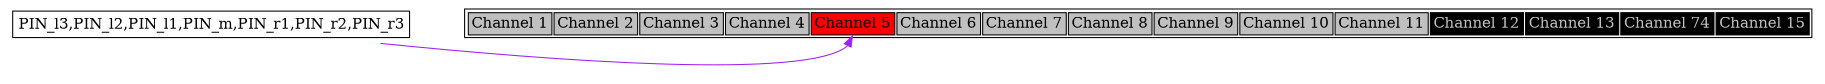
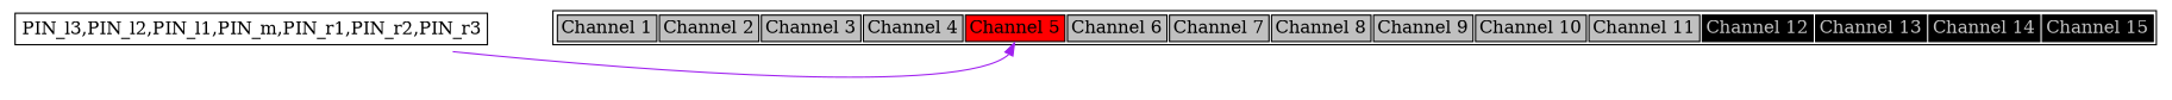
  digraph {
    rankdir=LR
    node [shape=plaintext]
-   n1 [label=<      <table border='1' cellborder='1'>        <tr>             <td bgcolor="grey" port='chan_1'>Channel 1</td>             <td bgcolor="grey" port='chan_2'>Channel 2</td>             <td bgcolor="grey" port='chan_3'>Channel 3</td>             <td bgcolor="grey" port='chan_4'>Channel 4</td>             <td bgcolor="red" port='chan_5'>Channel 5</td>             <td bgcolor="grey" port='chan_6'>Channel 6</td>             <td bgcolor="grey" port='chan_7'>Channel 7</td>             <td bgcolor="grey" port='chan_8'>Channel 8</td>             <td bgcolor="grey" port='chan_9'>Channel 9</td>             <td bgcolor="grey" port='chan_10'>Channel 10</td>             <td bgcolor="grey" port='chan_11'>Channel 11</td>             <td bgcolor="black" port='chan_12'><font color="grey">Channel 12</font></td>             <td bgcolor="black" port='chan_13'><font color="grey">Channel 13</font></td>             <td bgcolor="black" port='chan_14'><font color="grey">Channel 74</font></td>             <td bgcolor="black" port='chan_15'><font color="grey">Channel 15</font></td>          </tr>      </table>   >]
+   n1 [label=<      <table border='1' cellborder='1'>        <tr>             <td bgcolor="grey" port='chan_1'>Channel 1</td>             <td bgcolor="grey" port='chan_2'>Channel 2</td>             <td bgcolor="grey" port='chan_3'>Channel 3</td>             <td bgcolor="grey" port='chan_4'>Channel 4</td>             <td bgcolor="red" port='chan_5'>Channel 5</td>             <td bgcolor="grey" port='chan_6'>Channel 6</td>             <td bgcolor="grey" port='chan_7'>Channel 7</td>             <td bgcolor="grey" port='chan_8'>Channel 8</td>             <td bgcolor="grey" port='chan_9'>Channel 9</td>             <td bgcolor="grey" port='chan_10'>Channel 10</td>             <td bgcolor="grey" port='chan_11'>Channel 11</td>             <td bgcolor="black" port='chan_12'><font color="grey">Channel 12</font></td>             <td bgcolor="black" port='chan_13'><font color="grey">Channel 13</font></td>             <td bgcolor="black" port='chan_14'><font color="grey">Channel 14</font></td>             <td bgcolor="black" port='chan_15'><font color="grey">Channel 15</font></td>          </tr>      </table>   >]
    n2 [label=<     <table border='1'  cellborder='0'>       <tr><td>PIN_l3,PIN_l2,PIN_l1,PIN_m,PIN_r1,PIN_r2,PIN_r3</td></tr>     </table>     >]
    n2 -> n1 [headport=chan_5 color=purple]
  }
